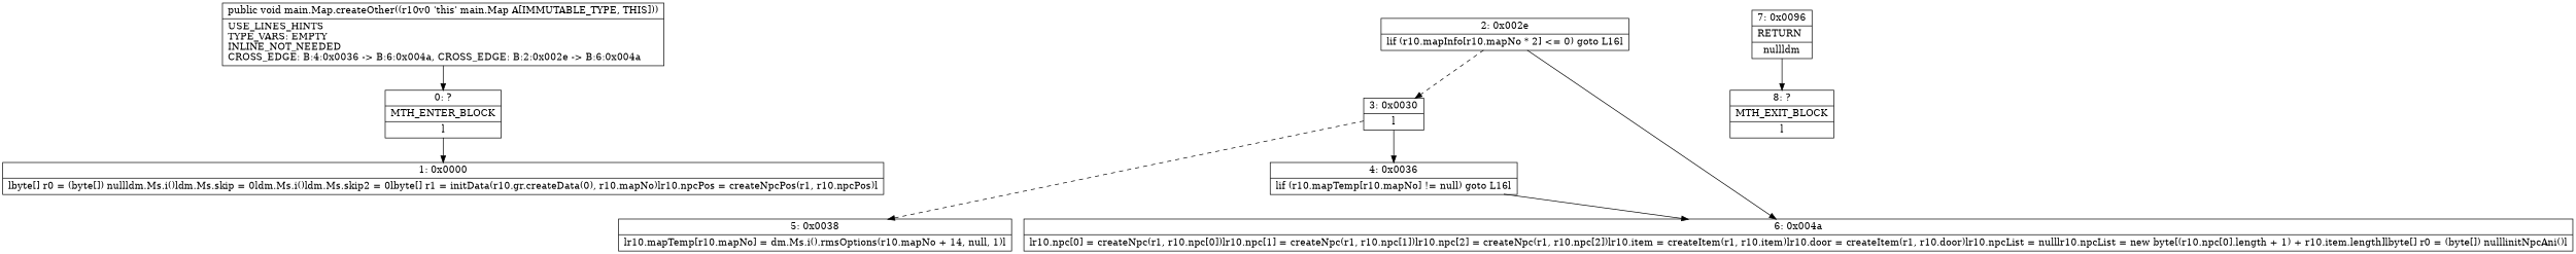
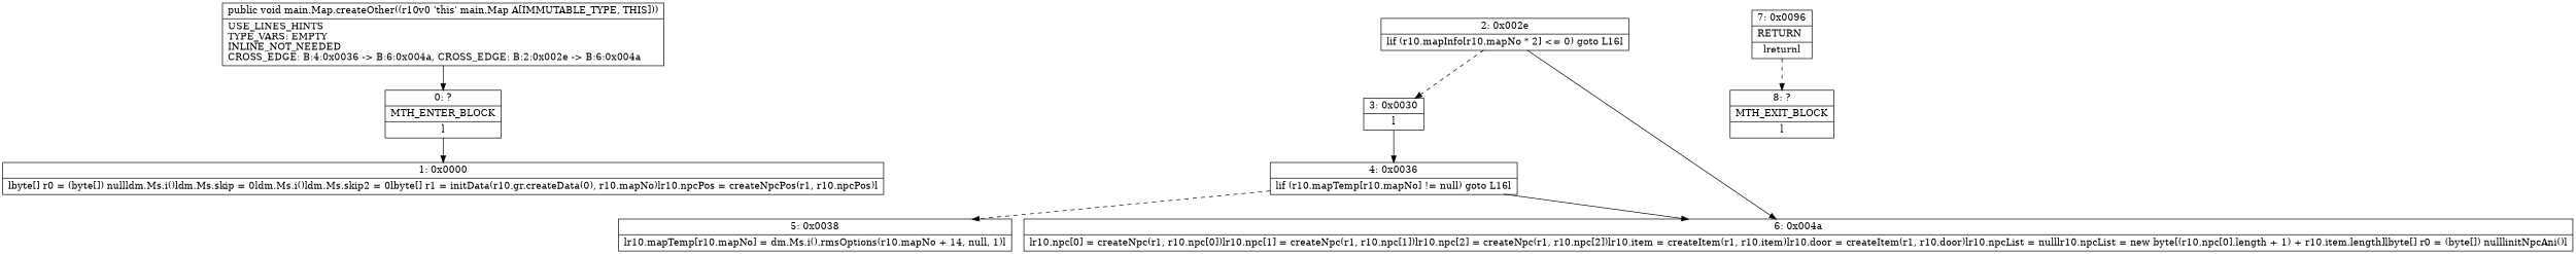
  digraph {
    node [shape=record]
    n1 [label="{0\:\ ?|MTH_ENTER_BLOCK\l|l}"]
    n2 [label="{1\:\ 0x0000|lbyte[] r0 = (byte[]) nullldm.Ms.i()ldm.Ms.skip = 0ldm.Ms.i()ldm.Ms.skip2 = 0lbyte[] r1 = initData(r10.gr.createData(0), r10.mapNo)lr10.npcPos = createNpcPos(r1, r10.npcPos)l}"]
    n3 [label="{2\:\ 0x002e|lif (r10.mapInfo[r10.mapNo * 2] \<= 0) goto L16l}"]
    n4 [label="{3\:\ 0x0030|l}"]
    n5 [label="{6\:\ 0x004a|lr10.npc[0] = createNpc(r1, r10.npc[0])lr10.npc[1] = createNpc(r1, r10.npc[1])lr10.npc[2] = createNpc(r1, r10.npc[2])lr10.item = createItem(r1, r10.item)lr10.door = createItem(r1, r10.door)lr10.npcList = nulllr10.npcList = new byte[(r10.npc[0].length + 1) + r10.item.length]lbyte[] r0 = (byte[]) nulllinitNpcAni()l}"]
    n6 [label="{4\:\ 0x0036|lif (r10.mapTemp[r10.mapNo] != null) goto L16l}"]
    n7 [label="{5\:\ 0x0038|lr10.mapTemp[r10.mapNo] = dm.Ms.i().rmsOptions(r10.mapNo + 14, null, 1)l}"]
-   n8 [label="{7\:\ 0x0096|RETURN\l|nullldm}"]
+   n8 [label="{7\:\ 0x0096|RETURN\l|lreturnl}"]
    n9 [label="{8\:\ ?|MTH_EXIT_BLOCK\l|l}"]
    n10 [label="{public void main.Map.createOther((r10v0 'this' main.Map A[IMMUTABLE_TYPE, THIS]))  | USE_LINES_HINTS\lTYPE_VARS: EMPTY\lINLINE_NOT_NEEDED\lCROSS_EDGE: B:4:0x0036 \-\> B:6:0x004a, CROSS_EDGE: B:2:0x002e \-\> B:6:0x004a\l}"]
    n1 -> n2
    n3 -> n4 [style=dashed]
    n3 -> n5
    n4 -> n6
    n6 -> n5
-   n4 -> n7 [style=dashed]
-   n8 -> n9
+   n6 -> n7 [style=dashed]
+   n8 -> n9 [style=dashed]
    n10 -> n1
  }
